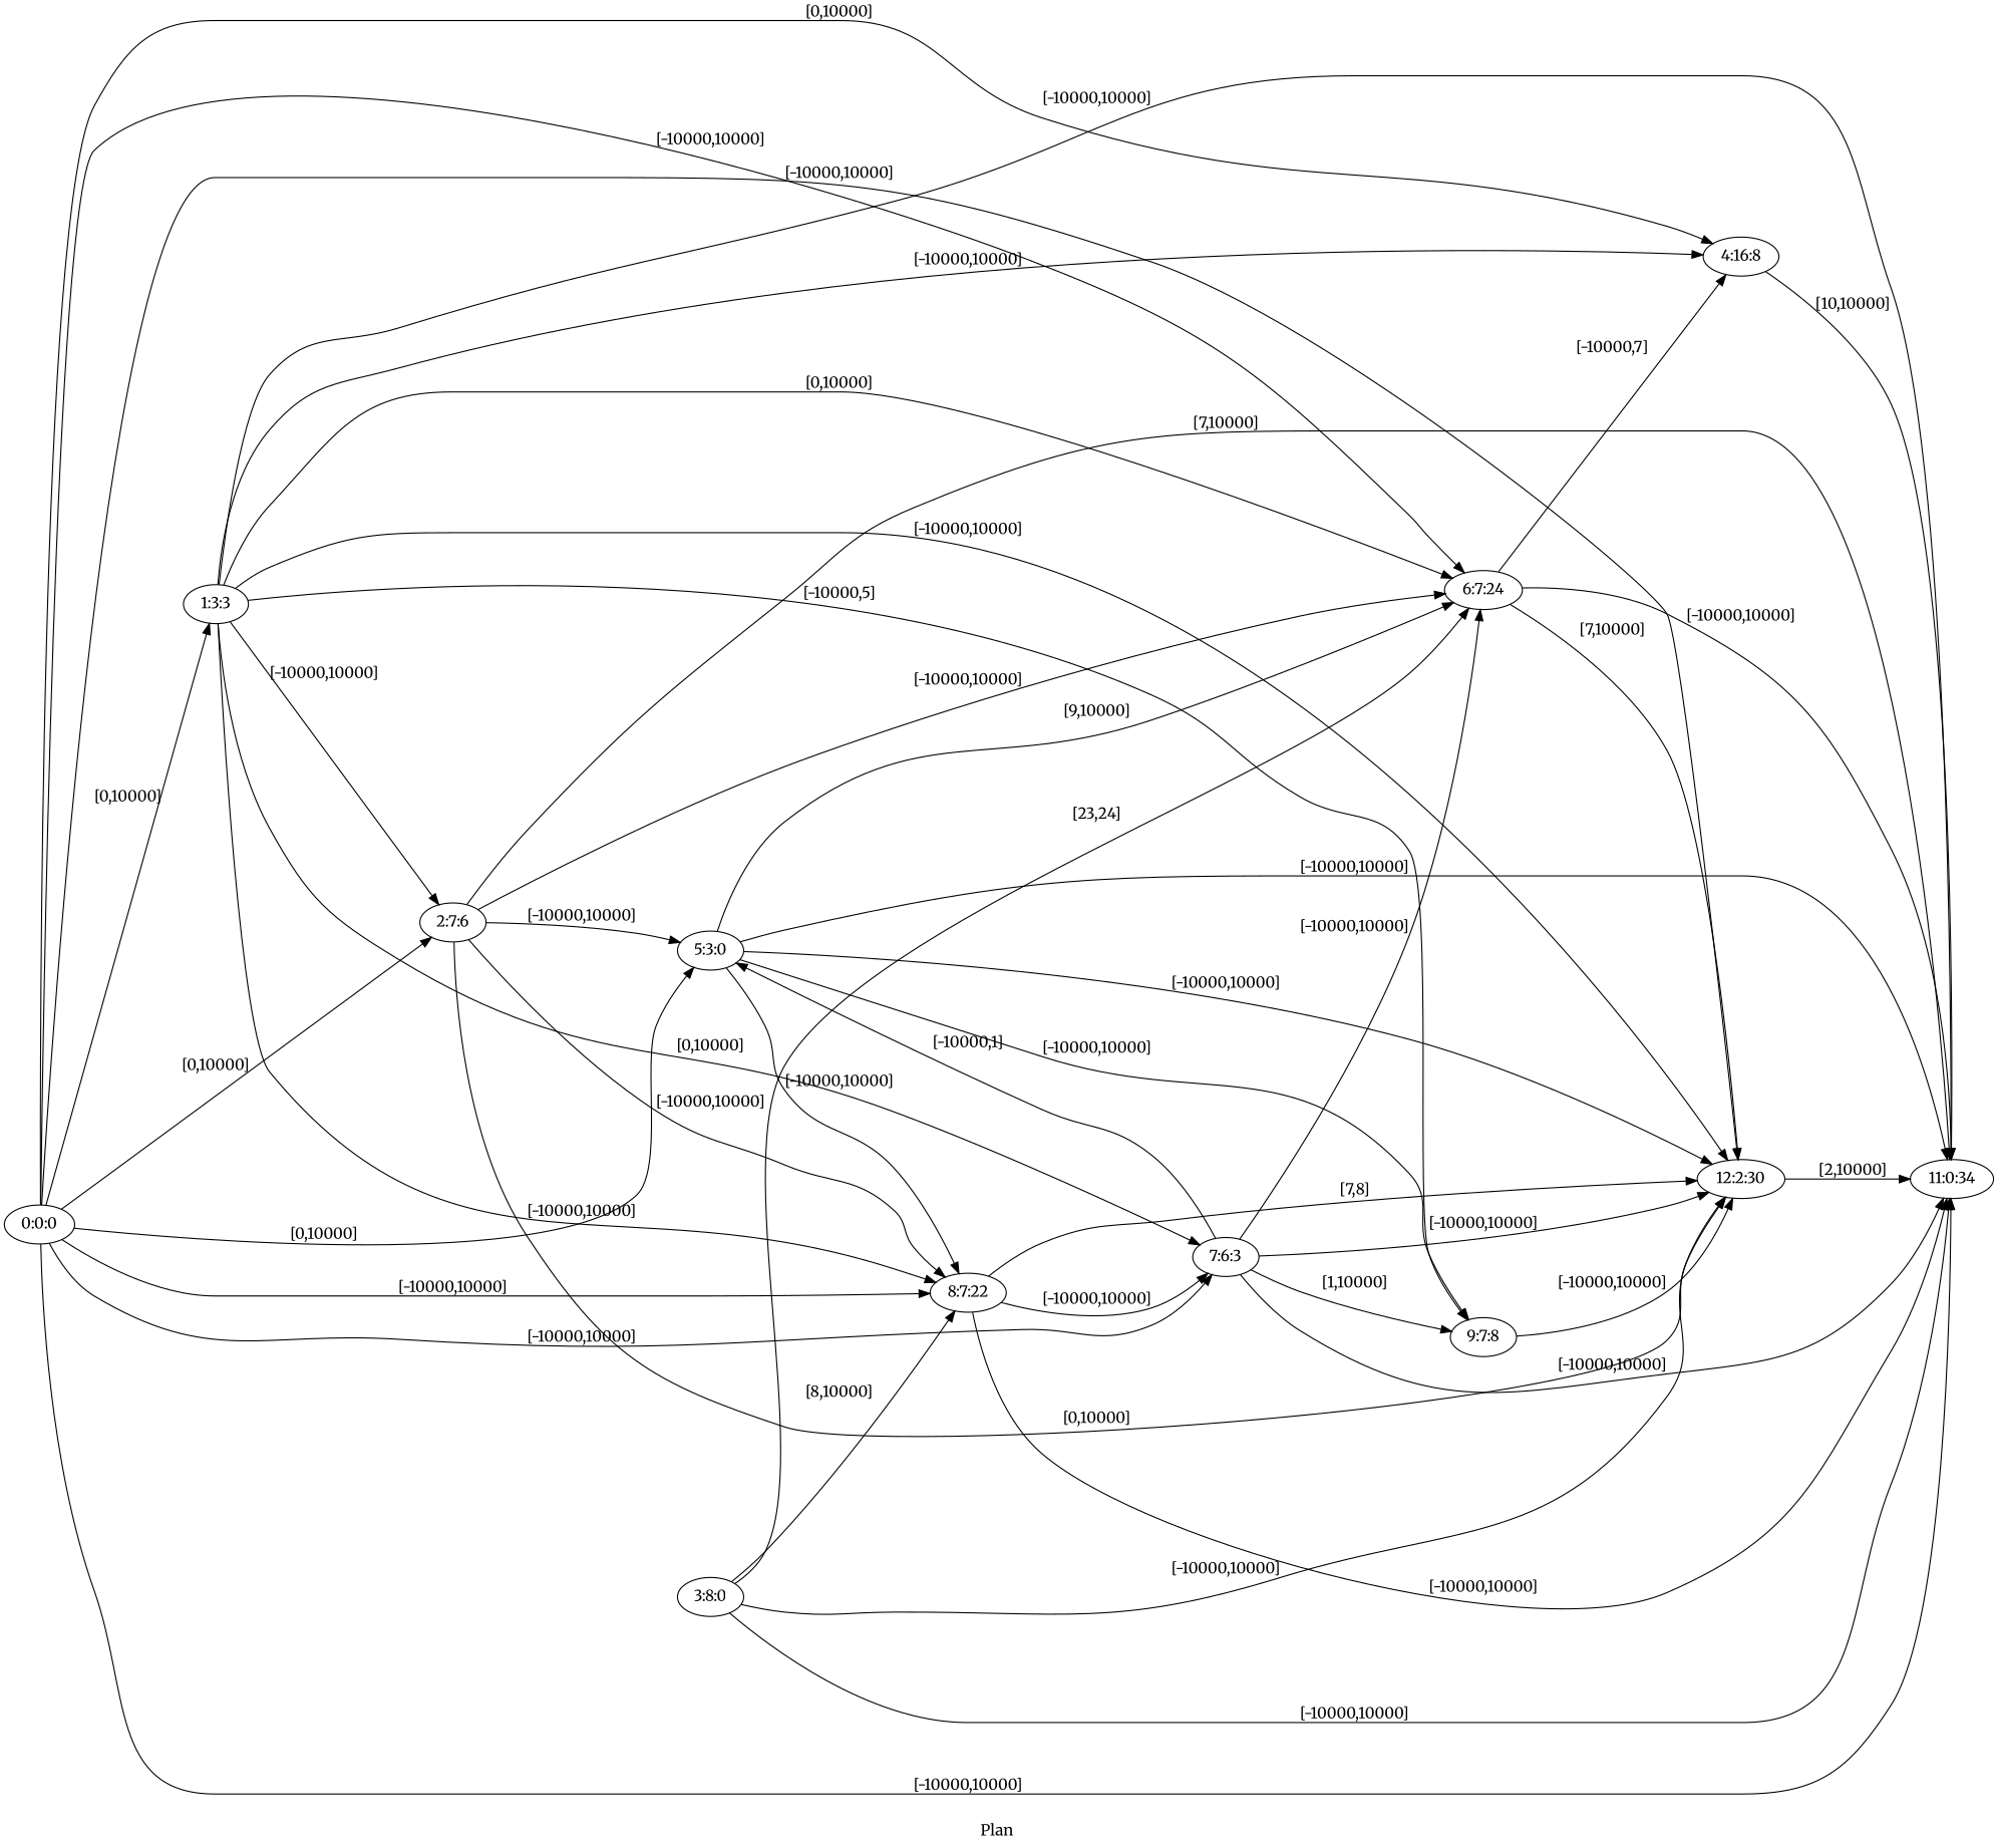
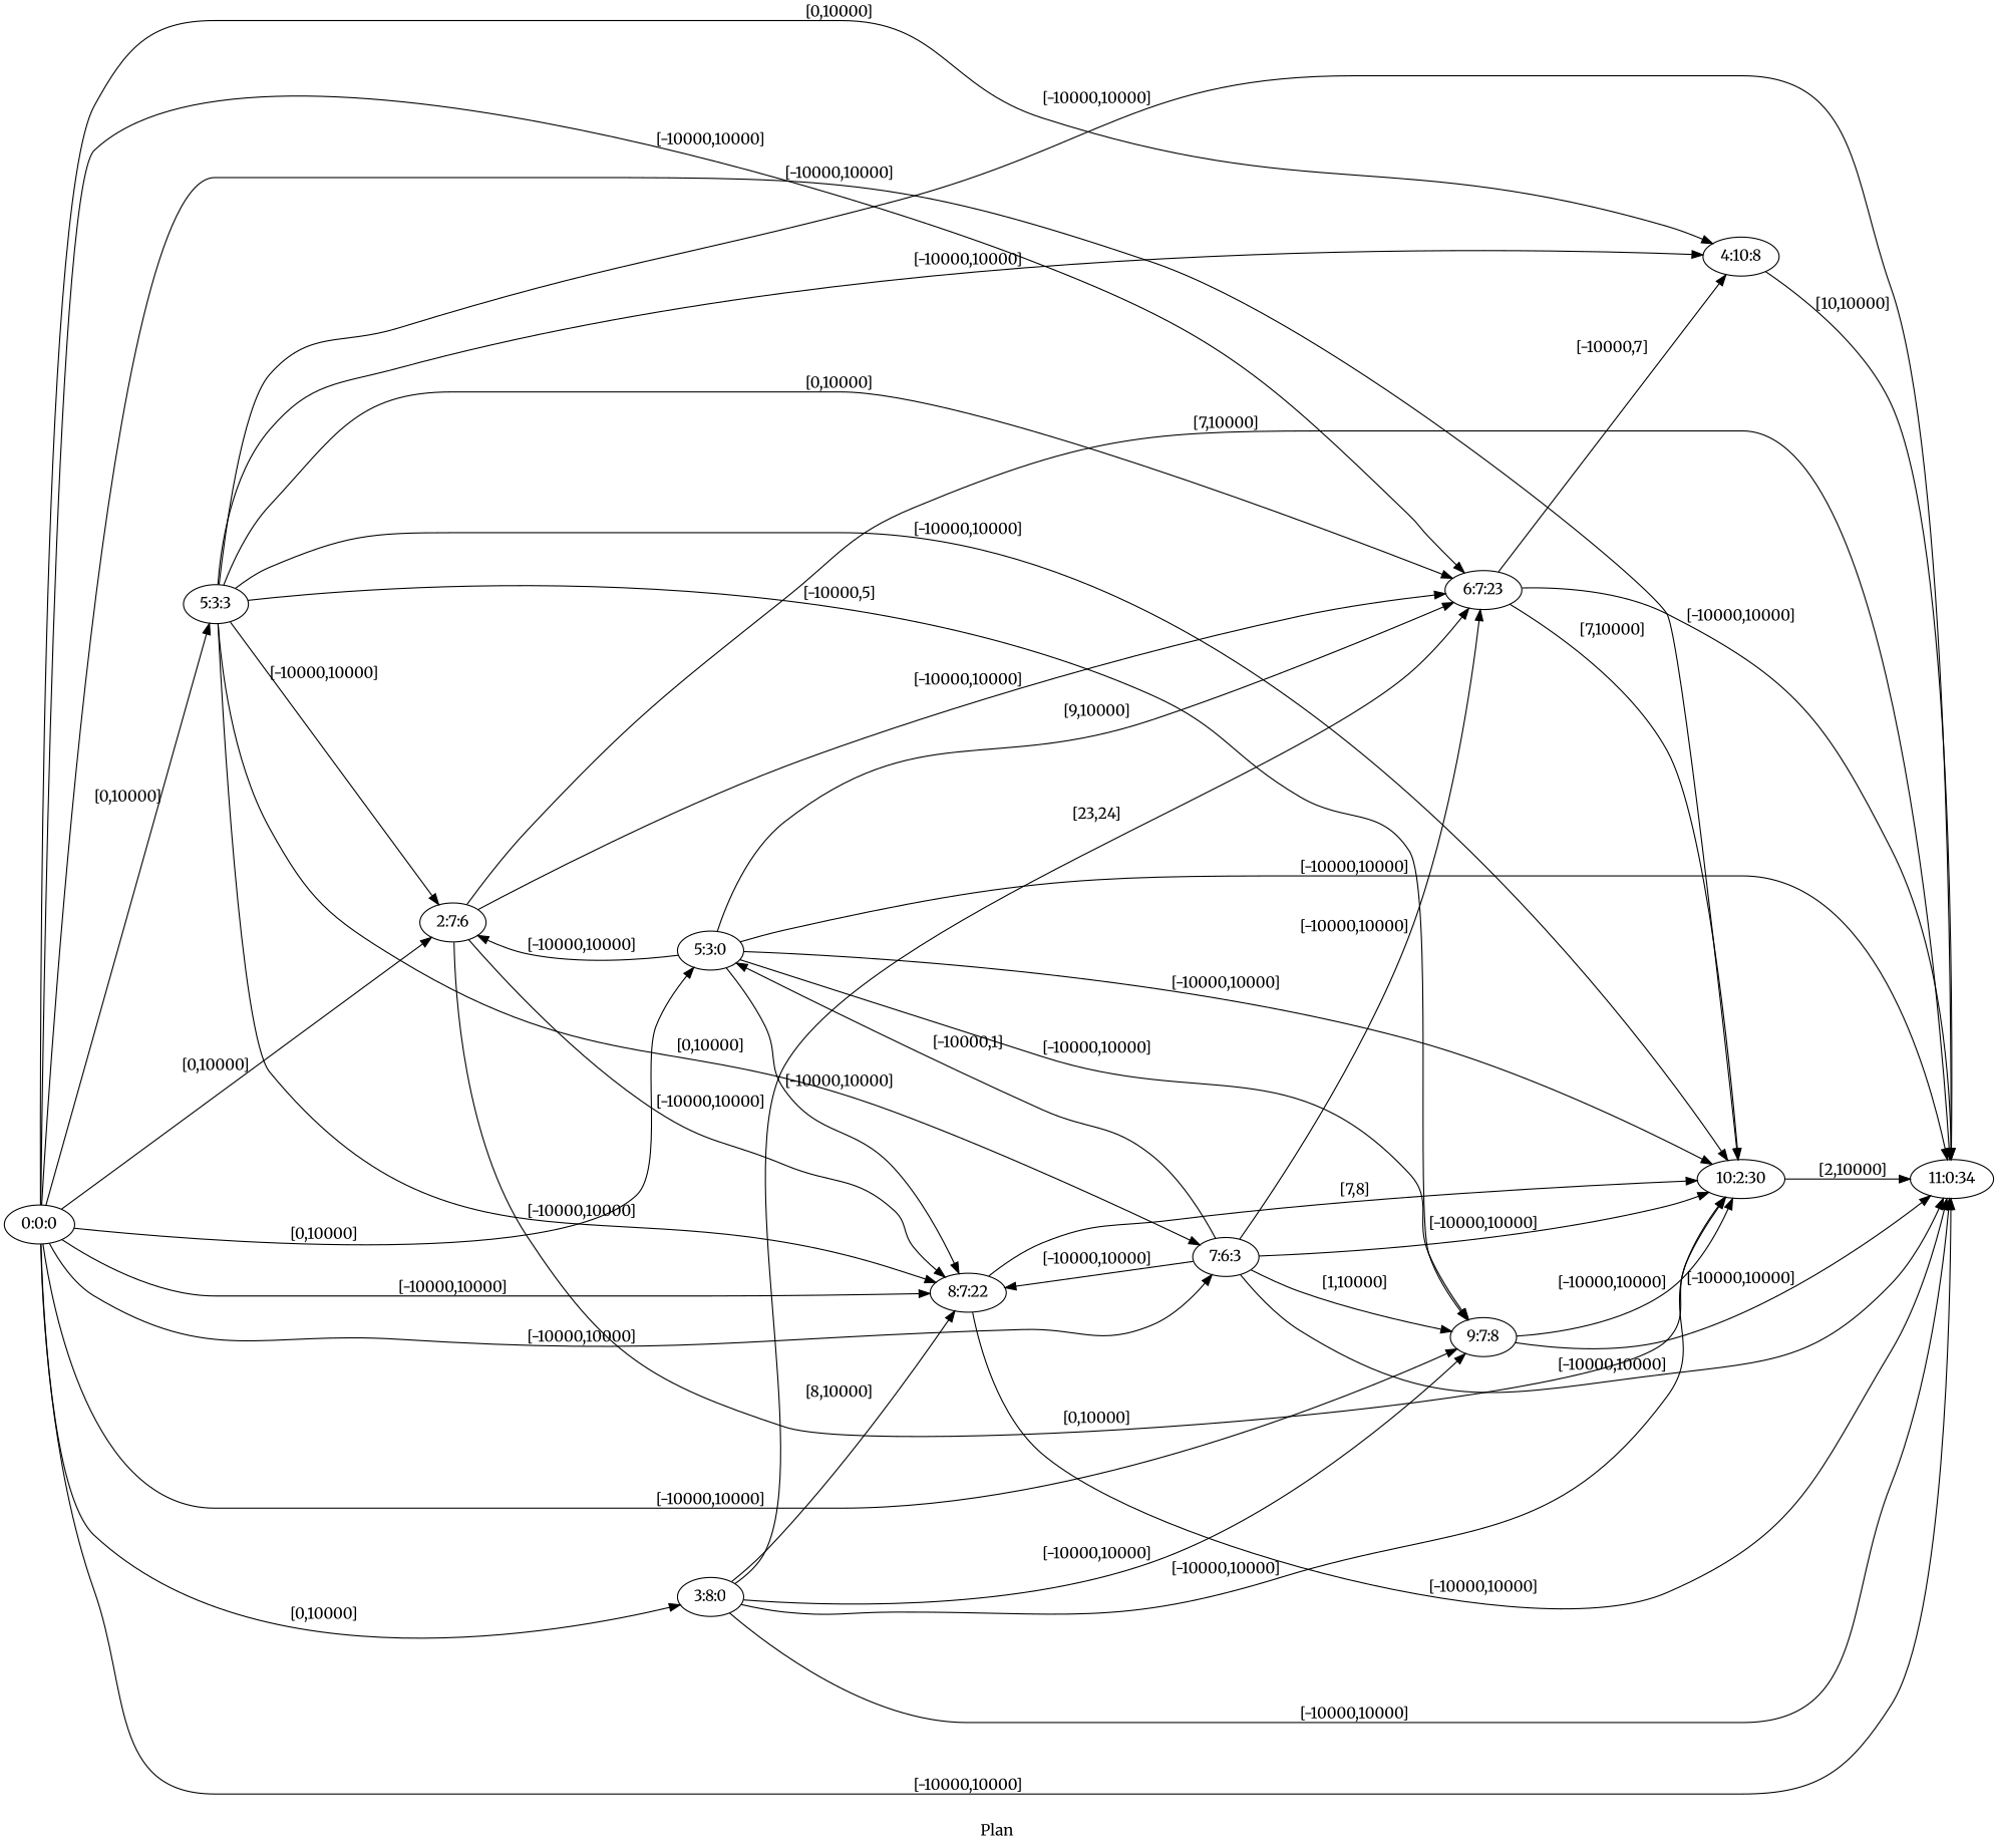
  digraph {
    fldt=0.588882
    fontname=Merriweather
    label="Plan "
    nodesep=.45
    rankdir=LR
    node [fontname=Merriweather]
    edge [fontname=Merriweather]
    "0:0:0"
-   "1:3:3"
+   "1:3:3" [label="5:3:3"]
    "2:7:6"
    "3:8:0"
-   "4:10:8" [label="4:16:8"]
+   "4:10:8"
    "5:3:0"
-   "6:7:23" [label="6:7:24"]
+   "6:7:23"
    "7:6:3"
    "8:7:22"
    "9:7:8"
-   "10:2:30" [label="12:2:30"]
+   "10:2:30"
    n12 [label="11:0:34"]
    "0:0:0" -> "1:3:3" [label="[0,10000]"]
    "0:0:0" -> "2:7:6" [label="[0,10000]"]
+   "0:0:0" -> "3:8:0" [label="[0,10000]"]
    "0:0:0" -> "4:10:8" [label="[0,10000]"]
    "0:0:0" -> "5:3:0" [label="[0,10000]"]
    "0:0:0" -> "6:7:23" [label="[-10000,10000]"]
    "0:0:0" -> "7:6:3" [label="[-10000,10000]"]
    "0:0:0" -> "8:7:22" [label="[-10000,10000]"]
+   "0:0:0" -> "9:7:8" [label="[-10000,10000]"]
    "0:0:0" -> "10:2:30" [label="[-10000,10000]"]
    "0:0:0" -> n12 [label="[-10000,10000]"]
    "1:3:3" -> "2:7:6" [label="[-10000,10000]"]
    "1:3:3" -> "4:10:8" [label="[-10000,10000]"]
    "1:3:3" -> "6:7:23" [label="[0,10000]"]
    "1:3:3" -> "7:6:3" [label="[0,10000]"]
    "1:3:3" -> "8:7:22" [label="[-10000,10000]"]
    "1:3:3" -> "9:7:8" [label="[-10000,5]"]
    "1:3:3" -> "10:2:30" [label="[-10000,10000]"]
    "1:3:3" -> n12 [label="[-10000,10000]"]
    "2:7:6" -> "6:7:23" [label="[-10000,10000]"]
    "2:7:6" -> "8:7:22" [label="[-10000,10000]"]
    "2:7:6" -> "10:2:30" [label="[0,10000]"]
    "2:7:6" -> n12 [label="[7,10000]"]
    "3:8:0" -> "6:7:23" [label="[23,24]"]
    "3:8:0" -> "8:7:22" [label="[8,10000]"]
+   "3:8:0" -> "9:7:8" [label="[-10000,10000]"]
    "3:8:0" -> "10:2:30" [label="[-10000,10000]"]
    "3:8:0" -> n12 [label="[-10000,10000]"]
    "4:10:8" -> n12 [label="[10,10000]"]
-   "2:7:6" -> "5:3:0" [label="[-10000,10000]"]
+   "5:3:0" -> "2:7:6" [label="[-10000,10000]"]
    "5:3:0" -> "6:7:23" [label="[9,10000]"]
    "5:3:0" -> "8:7:22" [label="[-10000,10000]"]
    "5:3:0" -> "9:7:8" [label="[-10000,10000]"]
    "5:3:0" -> "10:2:30" [label="[-10000,10000]"]
    "5:3:0" -> n12 [label="[-10000,10000]"]
    "6:7:23" -> "4:10:8" [label="[-10000,7]"]
    "6:7:23" -> "10:2:30" [label="[7,10000]"]
    "6:7:23" -> n12 [label="[-10000,10000]"]
    "7:6:3" -> "5:3:0" [label="[-10000,1]"]
    "7:6:3" -> "6:7:23" [label="[-10000,10000]"]
-   "8:7:22" -> "7:6:3" [label="[-10000,10000]"]
+   "7:6:3" -> "8:7:22" [label="[-10000,10000]"]
    "7:6:3" -> "9:7:8" [label="[1,10000]"]
    "7:6:3" -> "10:2:30" [label="[-10000,10000]"]
    "7:6:3" -> n12 [label="[-10000,10000]"]
    "8:7:22" -> "10:2:30" [label="[7,8]"]
    "8:7:22" -> n12 [label="[-10000,10000]"]
    "9:7:8" -> "10:2:30" [label="[-10000,10000]"]
+   "9:7:8" -> n12 [label="[-10000,10000]"]
    "10:2:30" -> n12 [label="[2,10000]"]
  }
